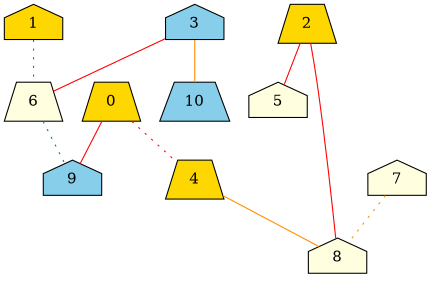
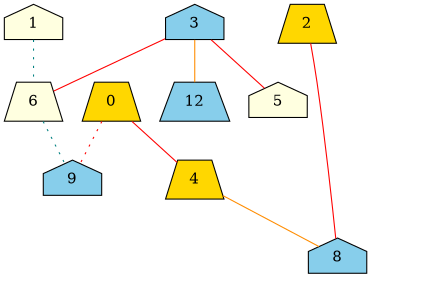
  graph {
    node [fillcolor=gold shape=house style=filled type=endpoint]
    edge [color=red frequency=1 style=solid type0=line]
    0 [shape=trapezium type=intersection x=462 y=278]
    9 [fillcolor=skyblue type=corner x=357 y=180]
    4 [shape=trapezium type=intersection x=370 y=288]
-   8 [fillcolor=lightyellow type=corner x=284 y=379]
-   10 [fillcolor=skyblue shape=trapezium x=551 y=291]
-   1 [x=55 y=196]
+   8 [fillcolor=skyblue type=corner x=284 y=379]
+   10 [fillcolor=skyblue shape=trapezium x=551 y=291 label=12]
+   1 [fillcolor=lightyellow x=55 y=196]
    6 [fillcolor=lightyellow shape=trapezium type=intersection x=290 y=187]
    2 [shape=trapezium x=9 y=298]
    3 [fillcolor=skyblue type=corner x=188 y=86]
    5 [fillcolor=lightyellow x=66 y=77]
-   7 [fillcolor=lightyellow x=56 y=377]
-   0 -- 9 [angle0=.75]
-   0 -- 4 [angle0=-.11 style=dotted]
+   0 -- 9 [angle0=.75 style=dotted]
+   0 -- 4 [angle0=-.11]
    4 -- 8 [angle0=-.81 color=darkorange]
    1 -- 6 [angle0=-.04 color=teal style=dotted]
    6 -- 9 [angle0=-.10 color=teal style=dotted]
    2 -- 8 [angle0=-.03]
    3 -- 10 [angle0=.15 color=darkorange]
    3 -- 6 [angle0=.78]
-   2 -- 5 [angle0=.07]
-   7 -- 8 [angle0=.01 color=darkorange style=dotted]
+   3 -- 5 [angle0=.07]
  }
